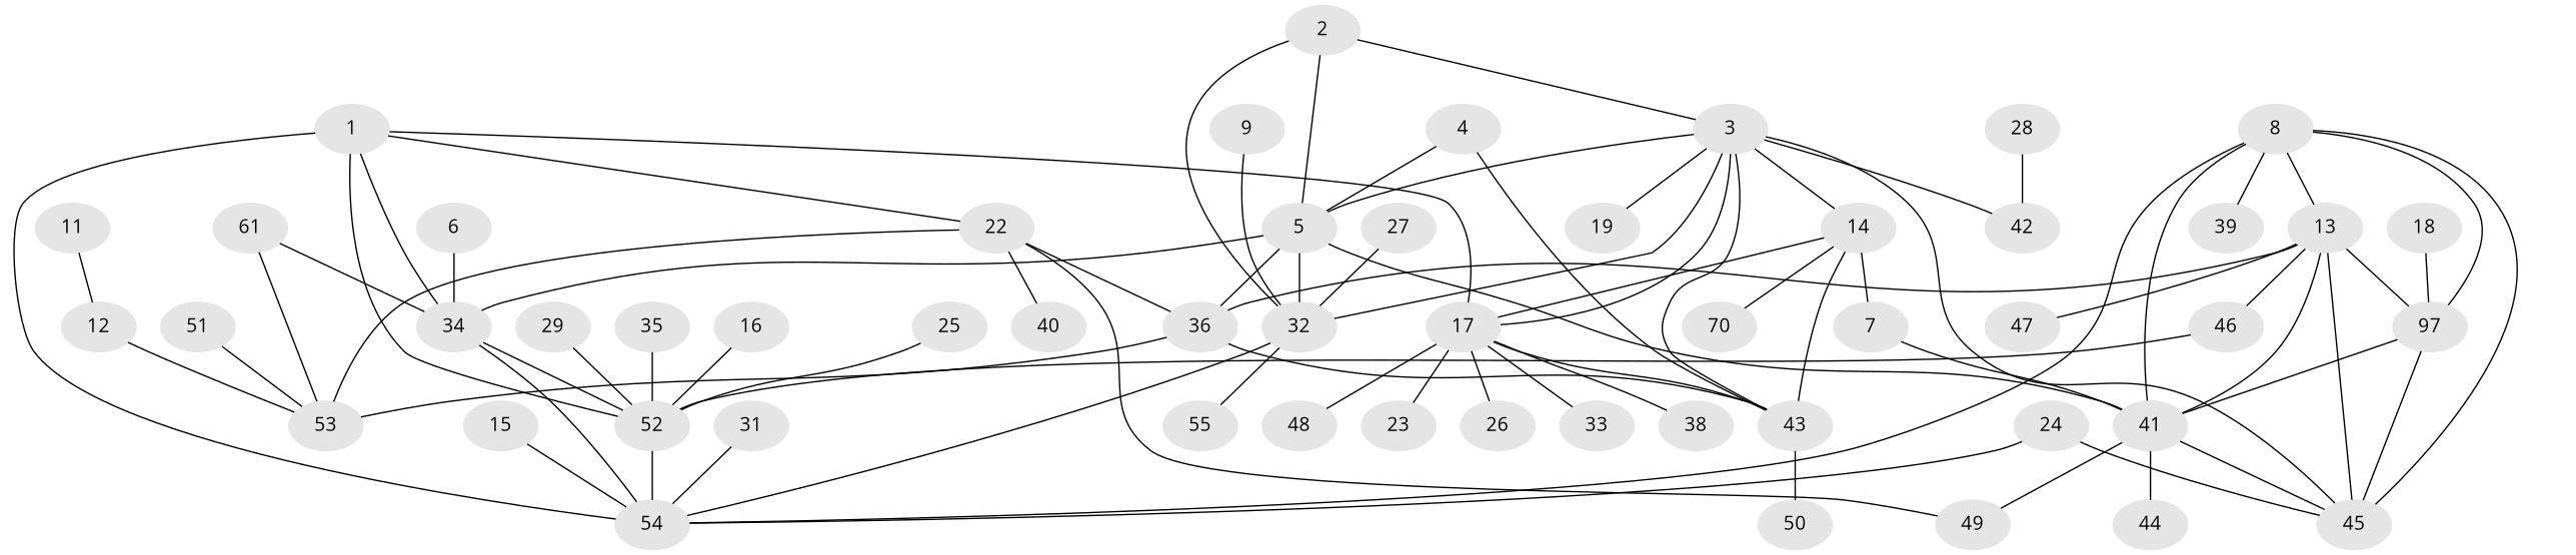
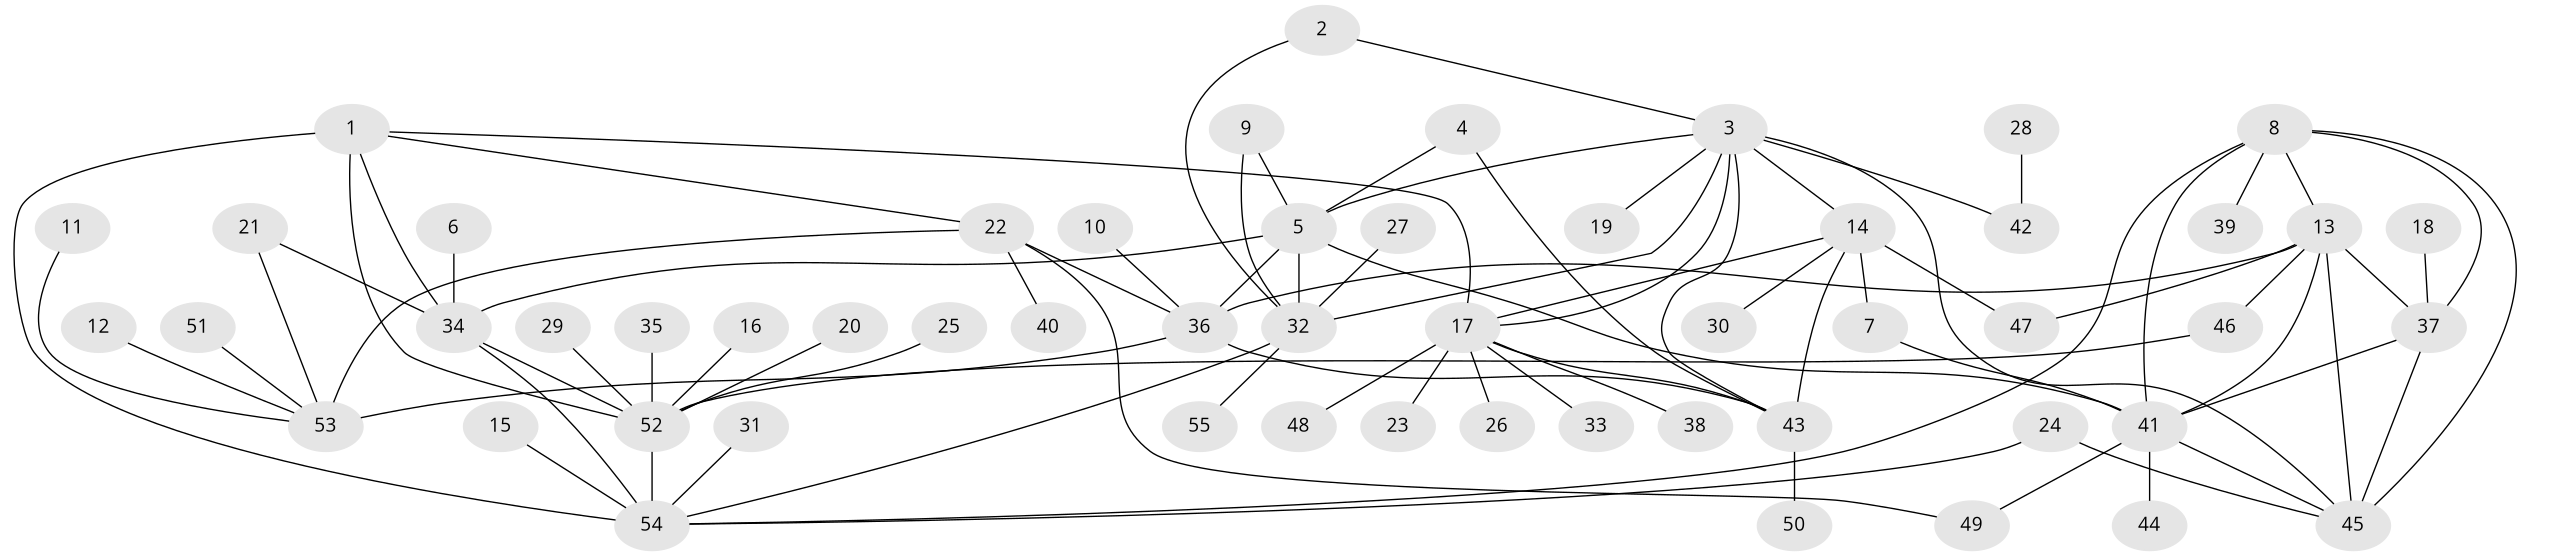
  graph {
    fontname="Open Sans"
    node [color=gray90 fontname="Open Sans" style=filled]
    edge [fontname="Open Sans" weight=1.0]
    1
    17
    22
    34
    52
    54
    43
    23
    26
    33
    38
    48
    36
    53
    40
    49
    2
    3
    5
    32
    14
    19
    42
    45
    41
    55
    7
    47
-   30 [label=70]
+   30
    50
    4
    44
    6
    8
    13
-   37 [label=97]
+   37
    39
    46
    9
+   10
    11
    12
    15
    16
    18
-   21 [label=61]
+   20
+   21
    24
    25
    27
    28
    29
    31
    35
    51
    1 -- 17
    1 -- 22
    1 -- 34 [weight=2.0]
    1 -- 52 [weight=2.0]
    1 -- 54 [weight=2.0]
    17 -- 43
    17 -- 23
    17 -- 26
    17 -- 33
    17 -- 38
    17 -- 48
    22 -- 36 [weight=4.0]
    22 -- 53 [weight=2.0]
    22 -- 40
    22 -- 49
    34 -- 52
    34 -- 54
    52 -- 54
    43 -- 50
    36 -- 43
    36 -- 53 [weight=2.0]
    2 -- 3 [weight=2.0]
-   2 -- 5 [weight=2.0]
+   9 -- 5 [weight=2.0]
    2 -- 32 [weight=2.0]
    3 -- 17
    3 -- 43
    3 -- 5
    3 -- 32
    3 -- 14 [weight=2.0]
    3 -- 19
    3 -- 42
    3 -- 45
    5 -- 34
    5 -- 36
    5 -- 32
    5 -- 41
    32 -- 54
    32 -- 55
    14 -- 17 [weight=2.0]
    14 -- 43 [weight=2.0]
    14 -- 7
+   14 -- 47
    14 -- 30
    41 -- 49
    41 -- 45
    41 -- 44
    7 -- 41
    4 -- 43
    4 -- 5
    6 -- 34
    8 -- 54
    8 -- 45
    8 -- 41
    8 -- 13
    8 -- 37
    8 -- 39
    13 -- 36
    13 -- 45 [weight=2.0]
    13 -- 41
    13 -- 47
    13 -- 37
    13 -- 46
    37 -- 45
    37 -- 41
    46 -- 52
    9 -- 32
-   11 -- 12
+   10 -- 36
+   11 -- 53
    12 -- 53
    15 -- 54
    16 -- 52
    18 -- 37
+   20 -- 52
    21 -- 34
    21 -- 53
    24 -- 54
    24 -- 45
    25 -- 52
    27 -- 32
    28 -- 42
    29 -- 52
    31 -- 54
    35 -- 52
    51 -- 53
  }
